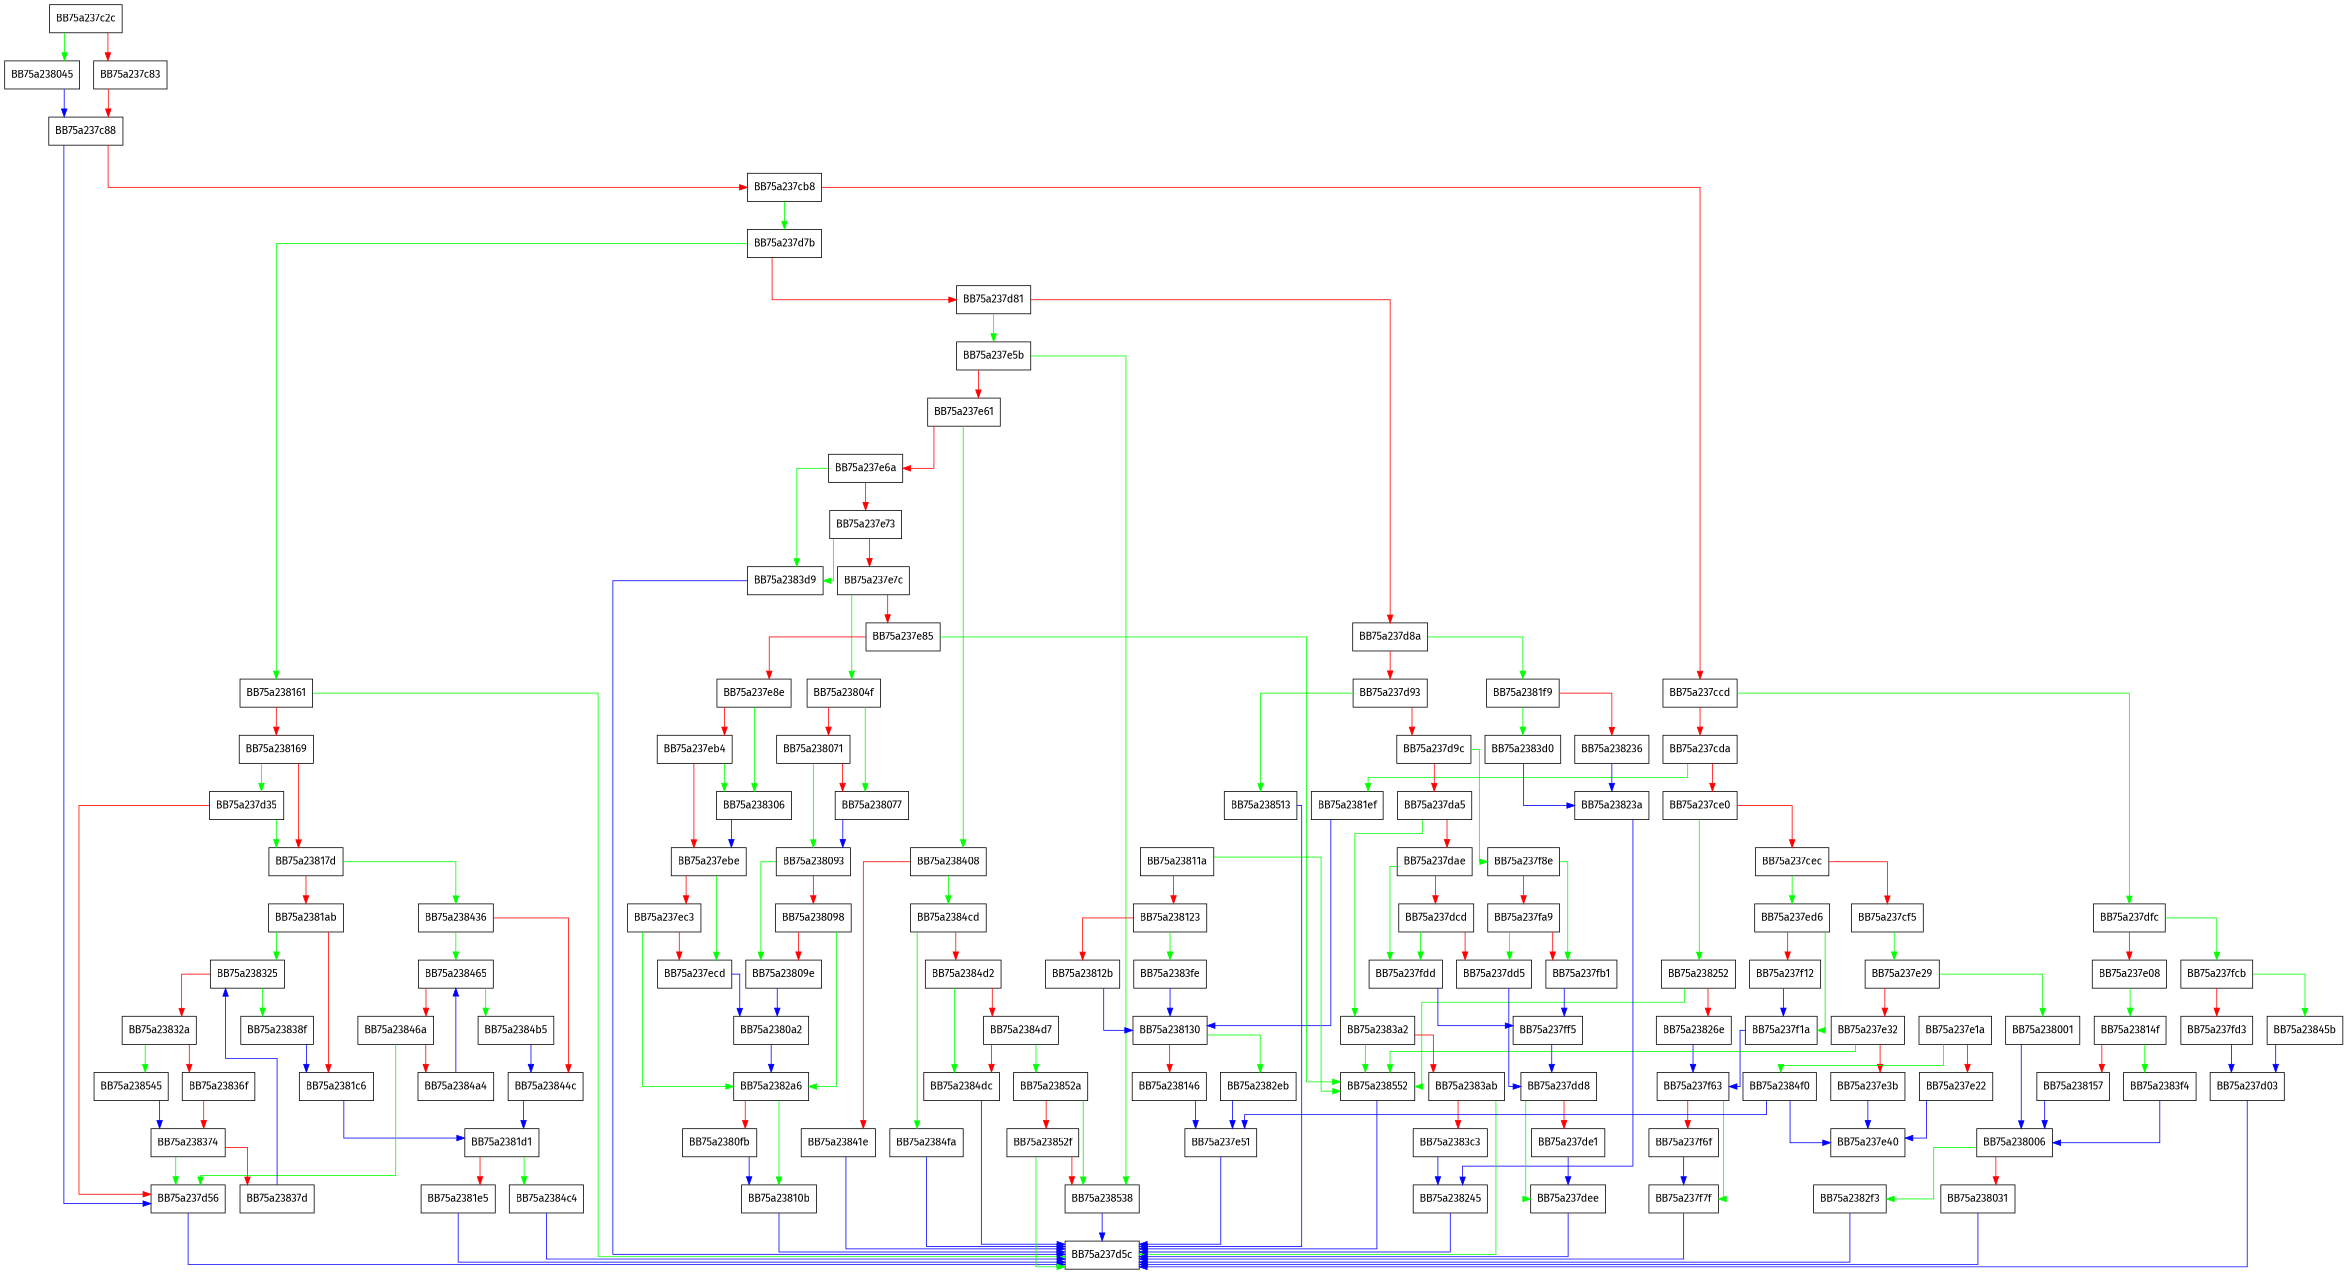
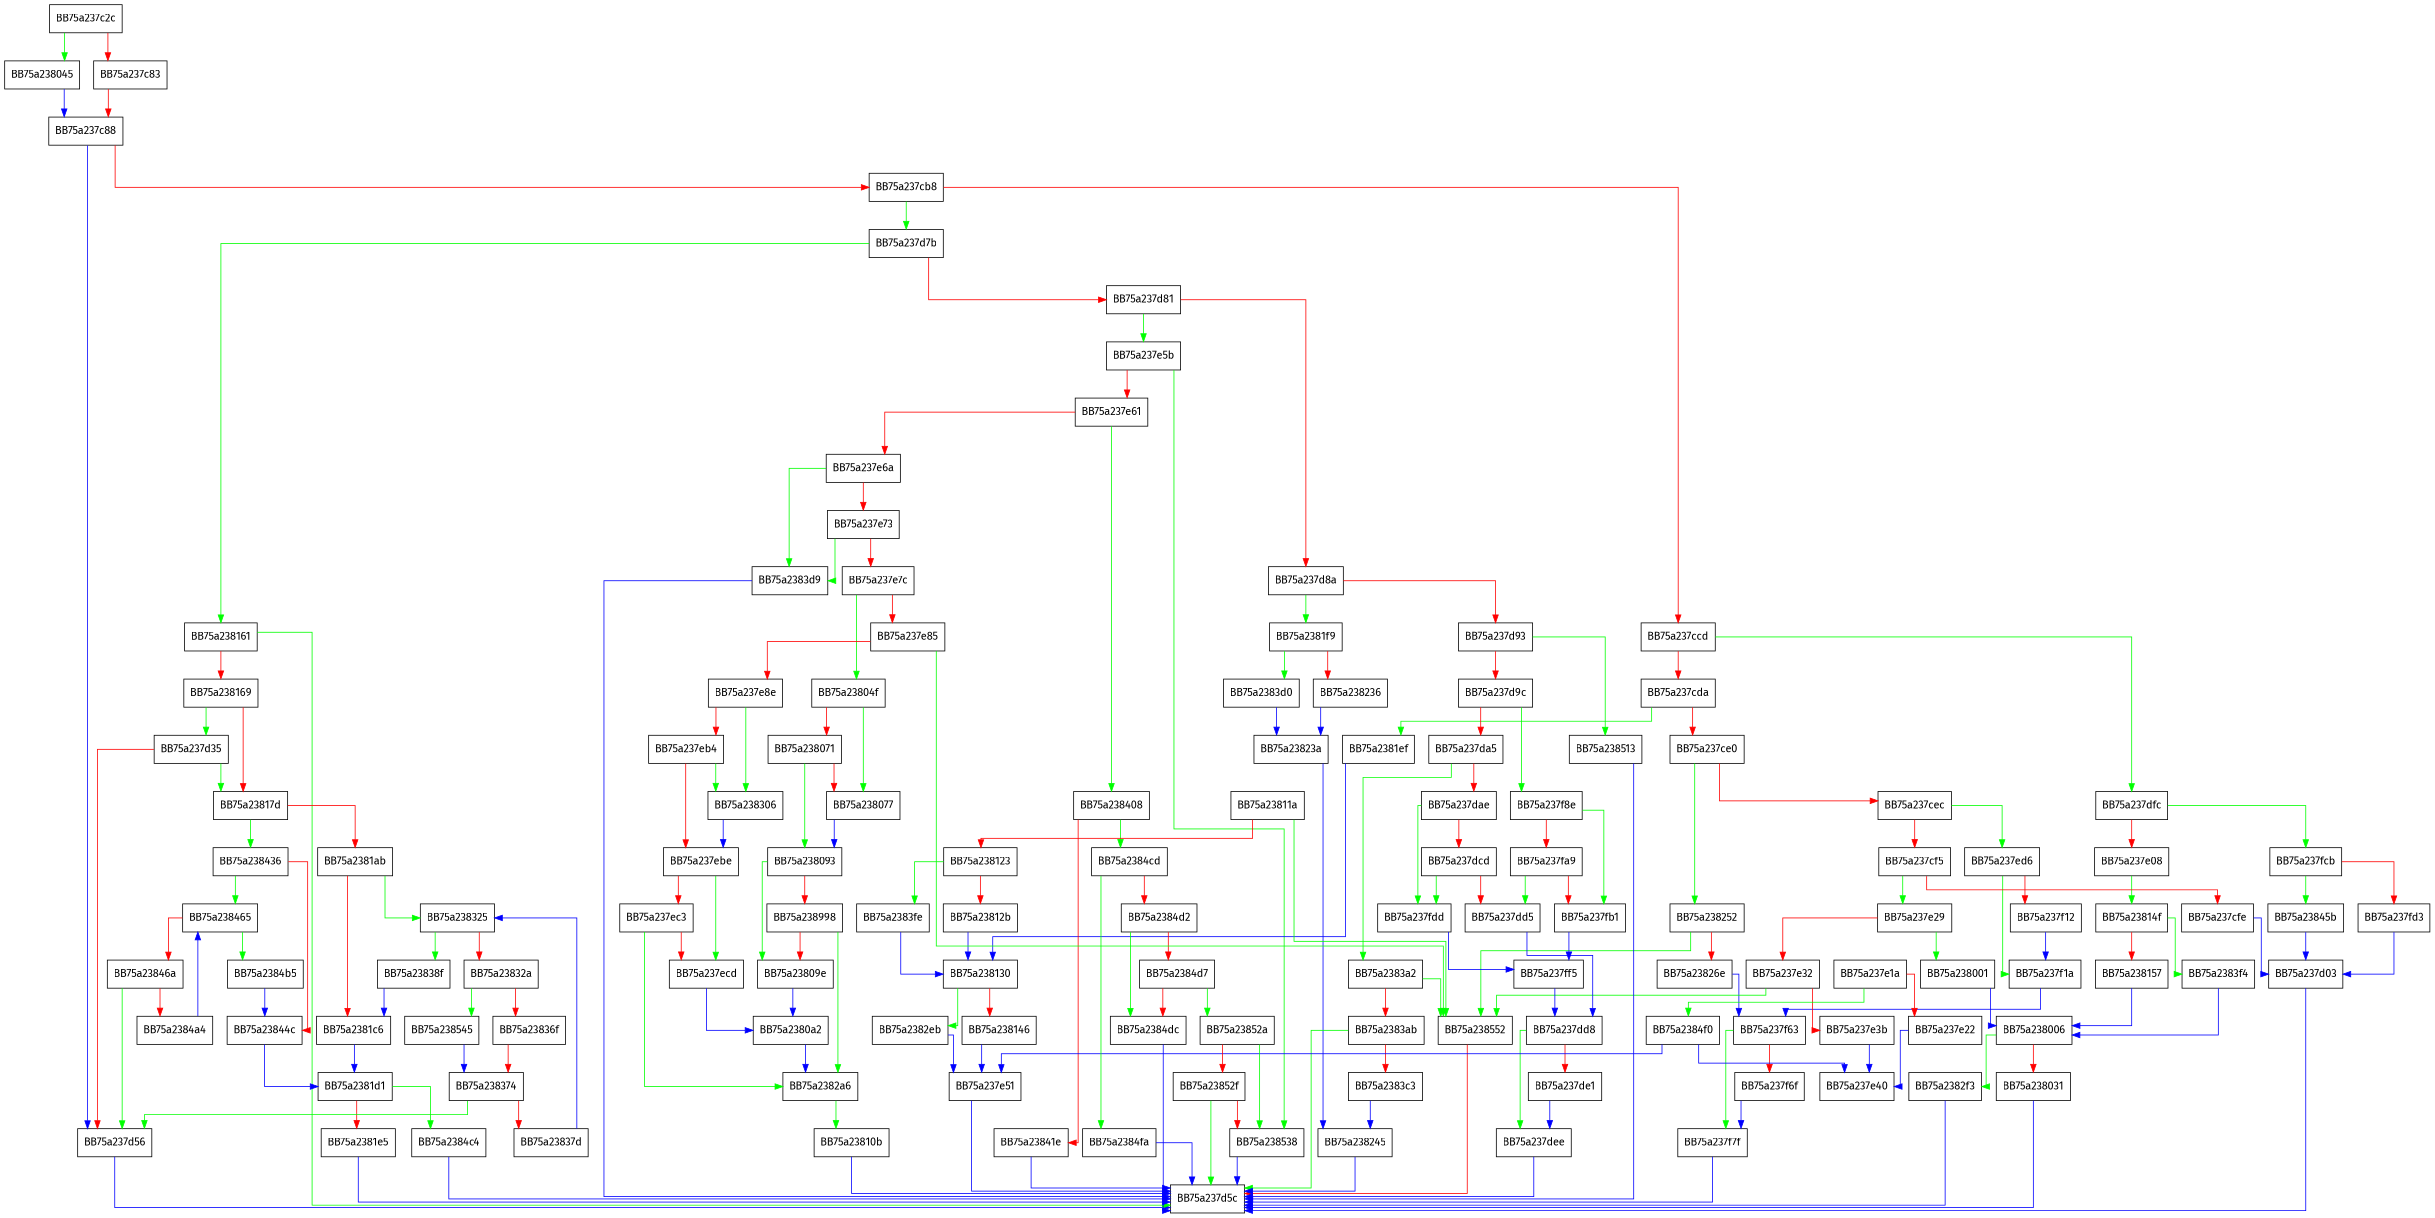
  digraph {
    fontname="Fira Sans"
    splines=ortho
    node [fontname="Fira Sans" shape=box]
    edge [color=red fontname="Fira Sans"]
    BB75a237c2c
    BB75a238045
    BB75a237c83
    BB75a237c88
    BB75a237d56
    BB75a237cb8
    BB75a237d5c
    BB75a237d7b
    BB75a237ccd
    BB75a238161
    BB75a237d81
    BB75a237dfc
    BB75a237cda
    BB75a238169
    BB75a237e5b
    BB75a237d8a
    BB75a237fcb
    BB75a237e08
    BB75a2381ef
    BB75a237ce0
    BB75a23845b
    BB75a237fd3
    BB75a23814f
    BB75a238130
    BB75a238252
    BB75a237cec
    BB75a2382eb
    BB75a238146
    BB75a238552
    BB75a23826e
    BB75a237ed6
    BB75a237cf5
    BB75a237f63
    BB75a237f1a
    BB75a237f12
    BB75a237e29
+   BB75a237cfe
    BB75a238001
    BB75a237e32
    BB75a237d03
    BB75a238006
    BB75a237e3b
    BB75a237d35
    BB75a23817d
    BB75a238436
    BB75a2381ab
    BB75a238465
    BB75a23844c
    BB75a238325
    BB75a2381c6
    BB75a238538
    BB75a237e61
    BB75a2381f9
    BB75a237d93
    BB75a238408
    BB75a237e6a
    BB75a2383d0
    BB75a238236
    BB75a238513
    BB75a237d9c
    BB75a23823a
    BB75a237f8e
    BB75a237da5
    BB75a237fb1
    BB75a237fa9
    BB75a2383a2
    BB75a237dae
    BB75a237ff5
    BB75a237dd5
    BB75a2383ab
    BB75a237fdd
    BB75a237dcd
    BB75a2383c3
    BB75a237dd8
    BB75a237dee
    BB75a237de1
    BB75a2383f4
    BB75a238157
    BB75a23811a
    BB75a238123
    BB75a237e1a
    BB75a2384f0
    BB75a237e22
    BB75a2383fe
    BB75a23812b
    BB75a237e40
    BB75a237e51
    BB75a2382f3
    BB75a238031
    BB75a2384cd
    BB75a23841e
    BB75a2383d9
    BB75a237e73
    BB75a2384fa
    BB75a2384d2
    BB75a237e7c
    BB75a23804f
    BB75a237e85
    BB75a238077
    BB75a238071
    BB75a237e8e
    BB75a238093
    BB75a238306
    BB75a237eb4
    BB75a237ebe
    BB75a237ecd
    BB75a237ec3
    BB75a2380a2
    n109 [label=BB75a2382a6]
    BB75a23810b
-   BB75a2380fb
    BB75a237f7f
    BB75a237f6f
    BB75a23809e
-   BB75a238098
+   BB75a238098 [label=BB75a238998]
    BB75a2384b5
    BB75a23846a
    BB75a2381d1
    BB75a23838f
    BB75a23832a
    BB75a238545
    BB75a23836f
    BB75a2384c4
    BB75a2381e5
    BB75a238245
    BB75a238374
    BB75a23837d
    BB75a2384dc
    BB75a2384d7
    BB75a2384a4
    BB75a23852a
    BB75a23852f
    BB75a237c2c -> BB75a238045 [color=green]
    BB75a237c2c -> BB75a237c83
    BB75a238045 -> BB75a237c88 [color=blue]
    BB75a237c83 -> BB75a237c88
    BB75a237c88 -> BB75a237d56 [color=blue]
    BB75a237c88 -> BB75a237cb8
    BB75a237d56 -> BB75a237d5c [color=blue]
    BB75a237cb8 -> BB75a237d7b [color=green]
    BB75a237cb8 -> BB75a237ccd
    BB75a237d7b -> BB75a238161 [color=green]
    BB75a237d7b -> BB75a237d81
    BB75a237ccd -> BB75a237dfc [color=green]
    BB75a237ccd -> BB75a237cda
    BB75a238161 -> BB75a237d5c [color=green]
    BB75a238161 -> BB75a238169
    BB75a237d81 -> BB75a237e5b [color=green]
    BB75a237d81 -> BB75a237d8a
    BB75a237dfc -> BB75a237fcb [color=green]
    BB75a237dfc -> BB75a237e08
    BB75a237cda -> BB75a2381ef [color=green]
    BB75a237cda -> BB75a237ce0
    BB75a238169 -> BB75a237d35 [color=green]
    BB75a238169 -> BB75a23817d
    BB75a237e5b -> BB75a238538 [color=green]
    BB75a237e5b -> BB75a237e61
    BB75a237d8a -> BB75a2381f9 [color=green]
    BB75a237d8a -> BB75a237d93
    BB75a237fcb -> BB75a23845b [color=green]
    BB75a237fcb -> BB75a237fd3
    BB75a237e08 -> BB75a23814f [color=green]
    BB75a2381ef -> BB75a238130 [color=blue]
    BB75a237ce0 -> BB75a238252 [color=green]
    BB75a237ce0 -> BB75a237cec
    BB75a23845b -> BB75a237d03 [color=blue]
    BB75a237fd3 -> BB75a237d03 [color=blue]
    BB75a23814f -> BB75a2383f4 [color=green]
    BB75a23814f -> BB75a238157
    BB75a238130 -> BB75a2382eb [color=green]
    BB75a238130 -> BB75a238146
    BB75a238252 -> BB75a238552 [color=green]
    BB75a238252 -> BB75a23826e
    BB75a237cec -> BB75a237ed6 [color=green]
    BB75a237cec -> BB75a237cf5
    BB75a2382eb -> BB75a237e51 [color=blue]
    BB75a238146 -> BB75a237e51 [color=blue]
-   BB75a238552 -> BB75a237d5c [color=blue]
+   BB75a238552 -> BB75a237d5c
    BB75a23826e -> BB75a237f63 [color=blue]
    BB75a237ed6 -> BB75a237f1a [color=green]
    BB75a237ed6 -> BB75a237f12
    BB75a237cf5 -> BB75a237e29 [color=green]
+   BB75a237cf5 -> BB75a237cfe
    BB75a237f63 -> BB75a237f7f [color=green]
    BB75a237f63 -> BB75a237f6f
    BB75a237f1a -> BB75a237f63 [color=blue]
    BB75a237f12 -> BB75a237f1a [color=blue]
    BB75a237e29 -> BB75a238001 [color=green]
    BB75a237e29 -> BB75a237e32
+   BB75a237cfe -> BB75a237d03 [color=blue]
    BB75a238001 -> BB75a238006 [color=blue]
    BB75a237e32 -> BB75a238552 [color=green]
    BB75a237e32 -> BB75a237e3b
    BB75a237d03 -> BB75a237d5c [color=blue]
    BB75a238006 -> BB75a2382f3 [color=green]
    BB75a238006 -> BB75a238031
    BB75a237e3b -> BB75a237e40 [color=blue]
    BB75a237d35 -> BB75a237d56
    BB75a237d35 -> BB75a23817d [color=green]
    BB75a23817d -> BB75a238436 [color=green]
    BB75a23817d -> BB75a2381ab
    BB75a238436 -> BB75a238465 [color=green]
    BB75a238436 -> BB75a23844c
    BB75a2381ab -> BB75a238325 [color=green]
    BB75a2381ab -> BB75a2381c6
    BB75a238465 -> BB75a2384b5 [color=green]
    BB75a238465 -> BB75a23846a
    BB75a23844c -> BB75a2381d1 [color=blue]
    BB75a238325 -> BB75a23838f [color=green]
    BB75a238325 -> BB75a23832a
    BB75a2381c6 -> BB75a2381d1 [color=blue]
    BB75a238538 -> BB75a237d5c [color=blue]
    BB75a237e61 -> BB75a238408 [color=green]
    BB75a237e61 -> BB75a237e6a
    BB75a2381f9 -> BB75a2383d0 [color=green]
    BB75a2381f9 -> BB75a238236
    BB75a237d93 -> BB75a238513 [color=green]
    BB75a237d93 -> BB75a237d9c
    BB75a238408 -> BB75a2384cd [color=green]
    BB75a238408 -> BB75a23841e
    BB75a237e6a -> BB75a2383d9 [color=green]
    BB75a237e6a -> BB75a237e73
    BB75a2383d0 -> BB75a23823a [color=blue]
    BB75a238236 -> BB75a23823a [color=blue]
    BB75a238513 -> BB75a237d5c [color=blue]
    BB75a237d9c -> BB75a237f8e [color=green]
    BB75a237d9c -> BB75a237da5
    BB75a23823a -> BB75a238245 [color=blue]
    BB75a237f8e -> BB75a237fb1 [color=green]
    BB75a237f8e -> BB75a237fa9
    BB75a237da5 -> BB75a2383a2 [color=green]
    BB75a237da5 -> BB75a237dae
    BB75a237fb1 -> BB75a237ff5 [color=blue]
    BB75a237fa9 -> BB75a237fb1
    BB75a237fa9 -> BB75a237dd5 [color=green]
    BB75a2383a2 -> BB75a238552 [color=green]
    BB75a2383a2 -> BB75a2383ab
    BB75a237dae -> BB75a237fdd [color=green]
    BB75a237dae -> BB75a237dcd
    BB75a237ff5 -> BB75a237dd8 [color=blue]
    BB75a237dd5 -> BB75a237dd8 [color=blue]
    BB75a2383ab -> BB75a237d5c [color=green]
    BB75a2383ab -> BB75a2383c3
    BB75a237fdd -> BB75a237ff5 [color=blue]
    BB75a237dcd -> BB75a237dd5
    BB75a237dcd -> BB75a237fdd [color=green]
    BB75a2383c3 -> BB75a238245 [color=blue]
    BB75a237dd8 -> BB75a237dee [color=green]
    BB75a237dd8 -> BB75a237de1
    BB75a237dee -> BB75a237d5c [color=blue]
    BB75a237de1 -> BB75a237dee [color=blue]
    BB75a2383f4 -> BB75a238006 [color=blue]
    BB75a238157 -> BB75a238006 [color=blue]
    BB75a23811a -> BB75a238552 [color=green]
    BB75a23811a -> BB75a238123
    BB75a238123 -> BB75a2383fe [color=green]
    BB75a238123 -> BB75a23812b
    BB75a237e1a -> BB75a2384f0 [color=green]
    BB75a237e1a -> BB75a237e22
    BB75a2384f0 -> BB75a237e40 [color=blue]
    BB75a2384f0 -> BB75a237e51 [color=blue]
    BB75a237e22 -> BB75a237e40 [color=blue]
    BB75a2383fe -> BB75a238130 [color=blue]
    BB75a23812b -> BB75a238130 [color=blue]
    BB75a237e51 -> BB75a237d5c [color=blue]
    BB75a2382f3 -> BB75a237d5c [color=blue]
    BB75a238031 -> BB75a237d5c [color=blue]
    BB75a2384cd -> BB75a2384fa [color=green]
    BB75a2384cd -> BB75a2384d2
    BB75a23841e -> BB75a237d5c [color=blue]
    BB75a2383d9 -> BB75a237d5c [color=blue]
    BB75a237e73 -> BB75a2383d9 [color=green]
    BB75a237e73 -> BB75a237e7c
    BB75a2384fa -> BB75a237d5c [color=blue]
    BB75a2384d2 -> BB75a2384dc [color=green]
    BB75a2384d2 -> BB75a2384d7
    BB75a237e7c -> BB75a23804f [color=green]
    BB75a237e7c -> BB75a237e85
    BB75a23804f -> BB75a238077 [color=green]
    BB75a23804f -> BB75a238071
    BB75a237e85 -> BB75a238552 [color=green]
    BB75a237e85 -> BB75a237e8e
    BB75a238077 -> BB75a238093 [color=blue]
    BB75a238071 -> BB75a238077
    BB75a238071 -> BB75a238093 [color=green]
    BB75a237e8e -> BB75a238306 [color=green]
    BB75a237e8e -> BB75a237eb4
    BB75a238093 -> BB75a23809e [color=green]
    BB75a238093 -> BB75a238098
    BB75a238306 -> BB75a237ebe [color=blue]
    BB75a237eb4 -> BB75a238306 [color=green]
    BB75a237eb4 -> BB75a237ebe
    BB75a237ebe -> BB75a237ecd [color=green]
    BB75a237ebe -> BB75a237ec3
    BB75a237ecd -> BB75a2380a2 [color=blue]
    BB75a237ec3 -> BB75a237ecd
    BB75a237ec3 -> n109 [color=green]
    BB75a2380a2 -> n109 [color=blue]
    n109 -> BB75a23810b [color=green]
-   n109 -> BB75a2380fb
    BB75a23810b -> BB75a237d5c [color=blue]
-   BB75a2380fb -> BB75a23810b [color=blue]
    BB75a237f7f -> BB75a237d5c [color=blue]
    BB75a237f6f -> BB75a237f7f [color=blue]
    BB75a23809e -> BB75a2380a2 [color=blue]
    BB75a238098 -> n109 [color=green]
    BB75a238098 -> BB75a23809e
    BB75a2384b5 -> BB75a23844c [color=blue]
    BB75a23846a -> BB75a237d56 [color=green]
    BB75a23846a -> BB75a2384a4
    BB75a2381d1 -> BB75a2384c4 [color=green]
    BB75a2381d1 -> BB75a2381e5
    BB75a23838f -> BB75a2381c6 [color=blue]
    BB75a23832a -> BB75a238545 [color=green]
    BB75a23832a -> BB75a23836f
    BB75a238545 -> BB75a238374 [color=blue]
    BB75a23836f -> BB75a238374
    BB75a2384c4 -> BB75a237d5c [color=blue]
    BB75a2381e5 -> BB75a237d5c [color=blue]
    BB75a238245 -> BB75a237d5c [color=blue]
    BB75a238374 -> BB75a237d56 [color=green]
    BB75a238374 -> BB75a23837d
    BB75a23837d -> BB75a238325 [color=blue]
    BB75a2384dc -> BB75a237d5c [color=blue]
    BB75a2384d7 -> BB75a2384dc
    BB75a2384d7 -> BB75a23852a [color=green]
    BB75a2384a4 -> BB75a238465 [color=blue]
    BB75a23852a -> BB75a238538 [color=green]
    BB75a23852a -> BB75a23852f
    BB75a23852f -> BB75a237d5c [color=green]
    BB75a23852f -> BB75a238538
  }
